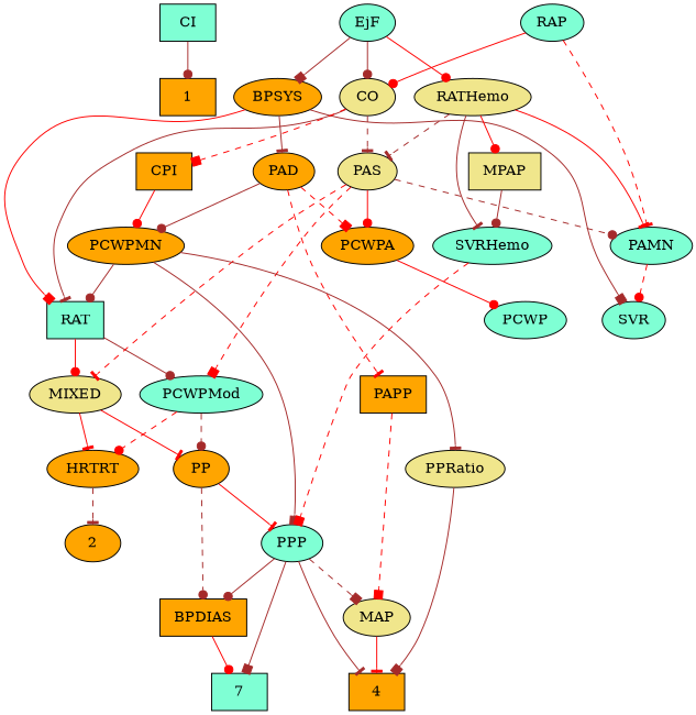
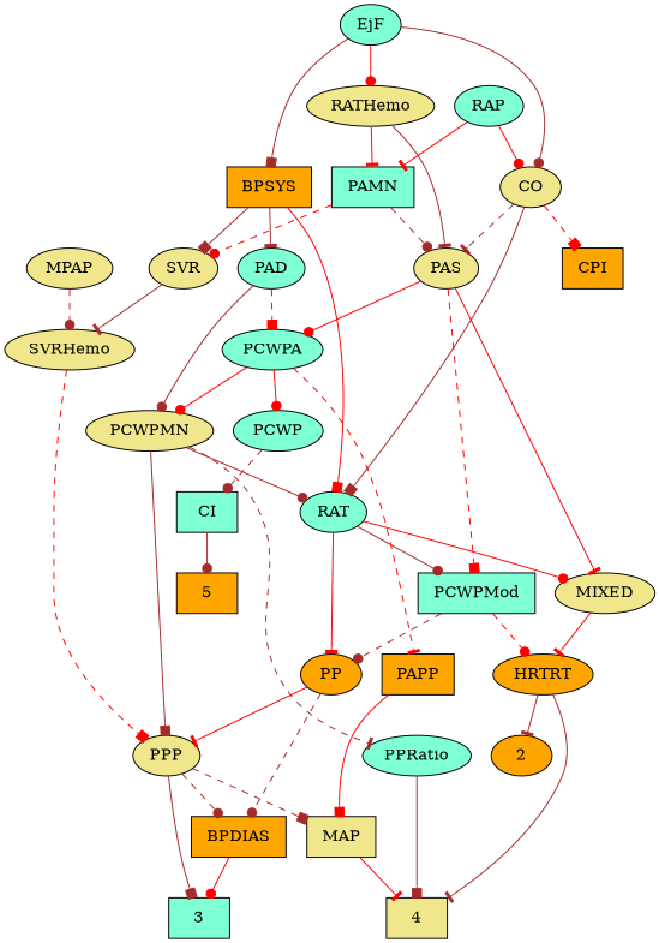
  strict digraph {
    node [fillcolor=khaki style=filled]
    edge [arrowhead=dot color=brown style=solid]
-   1 [fillcolor=orange height=0.5 shape=box width=0.75]
+   1 [fillcolor=orange height=0.5 shape=box width=0.75 label=5]
    2 [fillcolor=orange height=0.5 shape=ellipse width=0.75]
-   3 [fillcolor=aquamarine height=0.5 shape=box width=0.75 label=7]
-   4 [fillcolor=orange height=0.5 shape=box width=0.75]
+   3 [fillcolor=aquamarine height=0.5 shape=box width=0.75]
+   4 [height=0.5 shape=box width=0.75]
    EjF [fillcolor=aquamarine height=0.5 width=0.75]
-   BPSYS [fillcolor=orange height=0.5 width=1.0471]
+   BPSYS [fillcolor=orange height=0.5 width=1.0471 shape=box]
    CO [height=0.5 width=0.75]
    RATHemo [height=0.5 width=1.3721]
    RAP [fillcolor=aquamarine height=0.5 width=0.77632]
-   PAMN [fillcolor=aquamarine height=0.5 width=1.011]
-   PAD [fillcolor=orange height=0.5 width=0.79437]
-   RAT [fillcolor=aquamarine height=0.5 width=0.75827 shape=box]
-   SVR [fillcolor=aquamarine height=0.5 width=0.77632]
+   PAMN [fillcolor=aquamarine height=0.5 width=1.011 shape=box]
+   PAD [fillcolor=aquamarine height=0.5 width=0.79437]
+   RAT [fillcolor=aquamarine height=0.5 width=0.75827]
+   SVR [height=0.5 width=0.77632]
    PAS [height=0.5 width=0.75]
    CPI [fillcolor=orange height=0.5 shape=box width=0.75]
-   MPAP [height=0.5 width=0.97491 shape=box]
-   PCWPA [fillcolor=orange height=0.5 width=1.1555]
-   PCWPMN [fillcolor=orange height=0.5 width=1.3902]
+   MPAP [height=0.5 width=0.97491]
+   PCWPA [fillcolor=aquamarine height=0.5 width=1.1555]
+   PCWPMN [height=0.5 width=1.3902]
    MIXED [height=0.5 width=1.1193]
-   PCWPMod [fillcolor=aquamarine height=0.5 width=1.4443]
-   SVRHemo [fillcolor=aquamarine height=0.5 width=1.3902]
+   PCWPMod [fillcolor=aquamarine height=0.5 width=1.4443 shape=box]
+   SVRHemo [height=0.5 width=1.3902]
    PP [fillcolor=orange height=0.5 width=0.75]
    HRTRT [fillcolor=orange height=0.5 width=1.1013]
    BPDIAS [fillcolor=orange height=0.5 shape=box width=1.1735]
-   PPP [fillcolor=aquamarine height=0.5 width=0.75]
-   MAP [height=0.5 width=0.84854]
+   PPP [height=0.5 width=0.75]
+   MAP [height=0.5 width=0.84854 shape=box]
    PCWP [fillcolor=aquamarine height=0.5 width=0.97491]
    PAPP [fillcolor=orange height=0.5 shape=box width=0.88464]
-   PPRatio [height=0.5 width=1.1013]
+   PPRatio [fillcolor=aquamarine height=0.5 width=1.1013]
    CI [fillcolor=aquamarine height=0.5 shape=box width=0.75]
    EjF -> BPSYS [arrowhead=box]
    EjF -> CO
    EjF -> RATHemo [color=red]
    BPSYS -> PAD [arrowhead=tee]
    BPSYS -> RAT [arrowhead=box color=red]
    BPSYS -> SVR [arrowhead=box]
-   CO -> RAT [arrowhead=tee]
+   CO -> RAT [arrowhead=box]
    CO -> PAS [arrowhead=tee style=dashed]
    CO -> CPI [arrowhead=box color=red style=dashed]
    RATHemo -> PAMN [arrowhead=tee color=red]
-   RATHemo -> PAS [arrowhead=tee style=dashed]
-   RATHemo -> MPAP [color=red]
+   RATHemo -> PAS [arrowhead=tee]
    RAP -> CO [color=red]
-   RAP -> PAMN [arrowhead=tee color=red style=dashed]
+   RAP -> PAMN [arrowhead=tee color=red]
    PAMN -> SVR [color=red style=dashed]
-   PAS -> PAMN [style=dashed]
+   PAMN -> PAS [style=dashed]
    PAD -> PCWPA [arrowhead=box color=red style=dashed]
    PAD -> PCWPMN
    RAT -> MIXED [color=red]
    RAT -> PCWPMod
-   RATHemo -> SVRHemo [arrowhead=tee]
+   SVR -> SVRHemo [arrowhead=tee]
    PAS -> PCWPA [color=red]
-   PAS -> MIXED [arrowhead=tee color=red style=dashed]
+   PAS -> MIXED [arrowhead=tee color=red]
    PAS -> PCWPMod [arrowhead=box color=red style=dashed]
-   CPI -> PCWPMN [color=red]
-   MPAP -> SVRHemo
+   PCWPA -> PCWPMN [color=red]
+   MPAP -> SVRHemo [style=dashed]
    PCWPA -> PCWP [color=red]
-   PAD -> PAPP [arrowhead=tee color=red style=dashed]
+   PCWPA -> PAPP [arrowhead=tee color=red style=dashed]
    PCWPMN -> RAT
    PCWPMN -> PPP [arrowhead=box]
-   PCWPMN -> PPRatio [arrowhead=tee]
-   MIXED -> PP [arrowhead=tee color=red]
+   PCWPMN -> PPRatio [arrowhead=tee style=dashed]
+   RAT -> PP [arrowhead=tee color=red]
    MIXED -> HRTRT [arrowhead=tee color=red]
    PCWPMod -> PP [style=dashed]
    PCWPMod -> HRTRT [color=red style=dashed]
    SVRHemo -> PPP [arrowhead=box color=red style=dashed]
    PP -> BPDIAS [style=dashed]
    PP -> PPP [arrowhead=tee color=red]
-   HRTRT -> 2 [arrowhead=tee style=dashed]
-   PPP -> 4 [arrowhead=tee]
+   HRTRT -> 2 [arrowhead=tee]
+   HRTRT -> 4 [arrowhead=tee]
    BPDIAS -> 3 [color=red]
    PPP -> 3 [arrowhead=box]
-   PPP -> BPDIAS
+   PPP -> BPDIAS [style=dashed]
    PPP -> MAP [arrowhead=box style=dashed]
    MAP -> 4 [arrowhead=tee color=red]
-   PAPP -> MAP [arrowhead=box color=red style=dashed]
+   PCWP -> CI [style=dashed]
+   PAPP -> MAP [arrowhead=box color=red]
    PPRatio -> 4 [arrowhead=box]
    CI -> 1
  }
